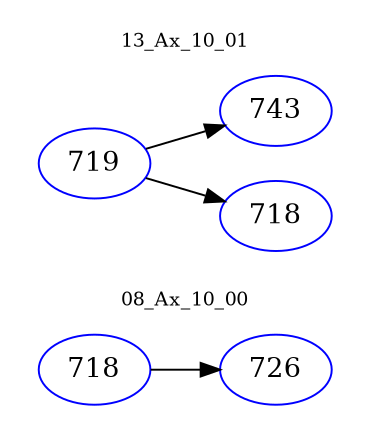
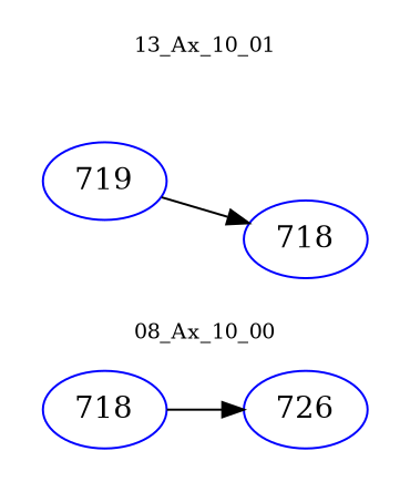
  digraph {
    rankdir=LR
    node [color=blue]
    edge [color=black]
    n1 [label=718]
    n2 [label=726]
    n3 [label=719]
    n4 [label=718]
-   n5 [label=743]
    subgraph cluster_1 {
      color=white
      fontsize=10
      label="08_Ax_10_00"
      n1
      n2
    }
    subgraph cluster_2 {
      color=white
      fontsize=10
      label="13_Ax_10_01"
      n3
      n4
-     n5
    }
    n1 -> n2
    n3 -> n4
-   n3 -> n5
  }
